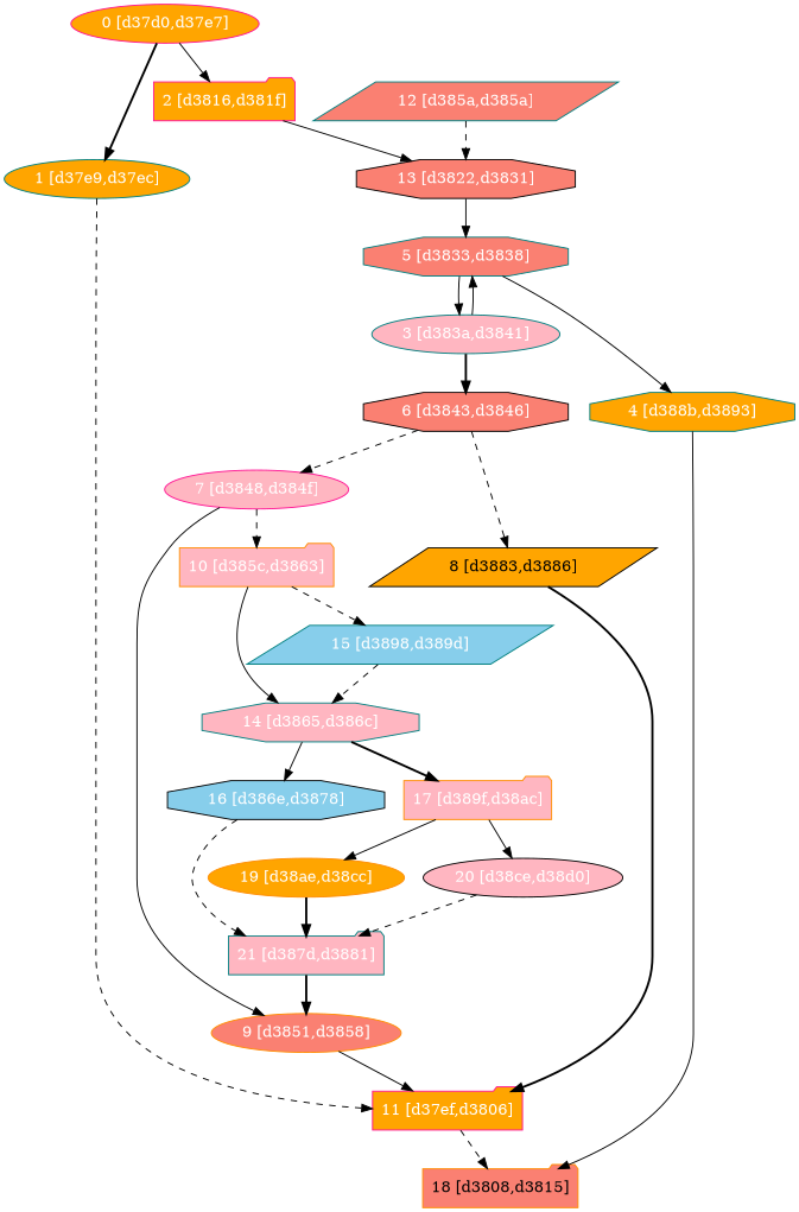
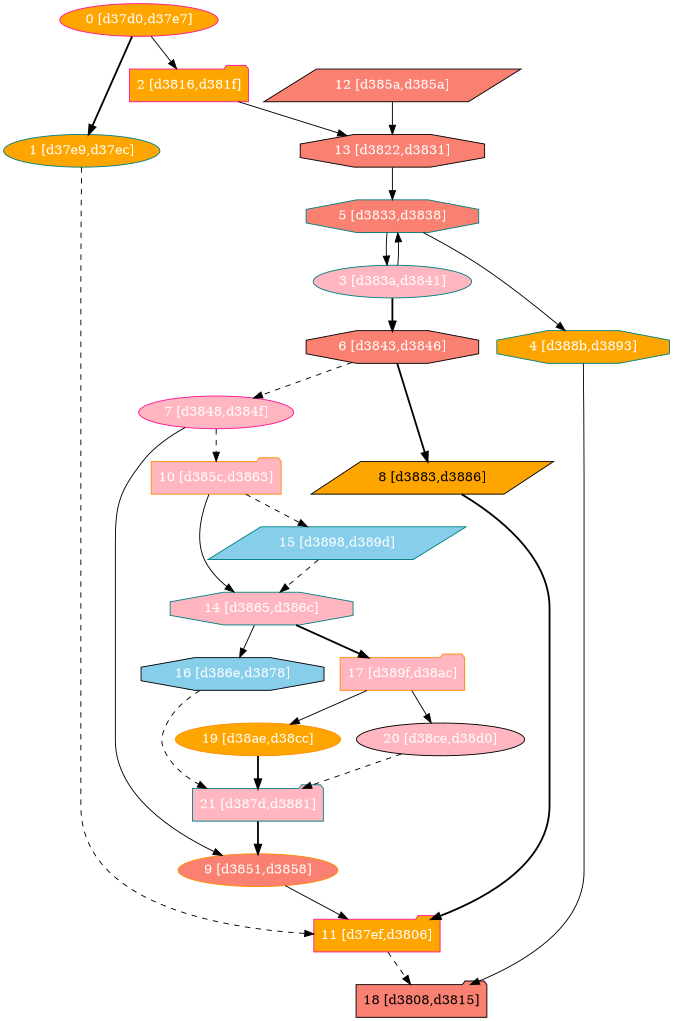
  digraph {
    node [color=teal fillcolor=orange fontcolor="#ffffff" shape=ellipse style=filled]
    edge [style=solid]
    n1 [color=deeppink label="0 [d37d0,d37e7]"]
    n2 [label="1 [d37e9,d37ec]"]
    n3 [color=deeppink label="2 [d3816,d381f]" shape=folder]
    n4 [color=deeppink label="11 [d37ef,d3806]" shape=folder]
    n5 [color=black fillcolor=salmon label="13 [d3822,d3831]" shape=octagon]
-   n6 [color=darkorange fillcolor=salmon fontcolor="#000000" label="18 [d3808,d3815]" shape=folder]
+   n6 [color=black fillcolor=salmon fontcolor="#000000" label="18 [d3808,d3815]" shape=folder]
    n7 [fillcolor=salmon label="5 [d3833,d3838]" shape=octagon]
    n8 [fillcolor=lightpink label="3 [d383a,d3841]"]
    n9 [color=black fillcolor=salmon label="6 [d3843,d3846]" shape=octagon]
    n10 [label="4 [d388b,d3893]" shape=octagon]
    n11 [color=deeppink fillcolor=lightpink label="7 [d3848,d384f]"]
    n12 [color=black fontcolor="#000000" label="8 [d3883,d3886]" shape=parallelogram]
    n13 [color=darkorange fillcolor=salmon label="9 [d3851,d3858]"]
    n14 [color=darkorange fillcolor=lightpink label="10 [d385c,d3863]" shape=folder]
    n15 [fillcolor=lightpink label="14 [d3865,d386c]" shape=octagon]
    n16 [fillcolor=skyblue label="15 [d3898,d389d]" shape=parallelogram]
-   n17 [fillcolor=salmon label="12 [d385a,d385a]" shape=parallelogram]
+   n17 [color=black fillcolor=salmon label="12 [d385a,d385a]" shape=parallelogram]
    n18 [color=black fillcolor=skyblue label="16 [d386e,d3878]" shape=octagon]
    n19 [color=darkorange fillcolor=lightpink label="17 [d389f,d38ac]" shape=folder]
    n20 [fillcolor=lightpink label="21 [d387d,d3881]" shape=folder]
    n21 [color=darkorange label="19 [d38ae,d38cc]"]
    n22 [color=black fillcolor=lightpink label="20 [d38ce,d38d0]"]
    n1 -> n2 [style=bold]
    n1 -> n3
    n2 -> n4 [style=dashed]
    n3 -> n5
    n4 -> n6 [style=dashed]
    n5 -> n7
    n7 -> n8
    n7 -> n10
    n8 -> n7
    n8 -> n9 [style=bold]
    n9 -> n11 [style=dashed]
-   n9 -> n12 [style=dashed]
+   n9 -> n12 [style=bold]
    n10 -> n6
    n11 -> n13
    n11 -> n14 [style=dashed]
    n12 -> n4 [style=bold]
    n13 -> n4
    n14 -> n15
    n14 -> n16 [style=dashed]
    n15 -> n18
    n15 -> n19 [style=bold]
    n16 -> n15 [style=dashed]
-   n17 -> n5 [style=dashed]
+   n17 -> n5
    n18 -> n20 [style=dashed]
    n19 -> n21
    n19 -> n22
    n20 -> n13 [style=bold]
    n21 -> n20 [style=bold]
    n22 -> n20 [style=dashed]
  }
